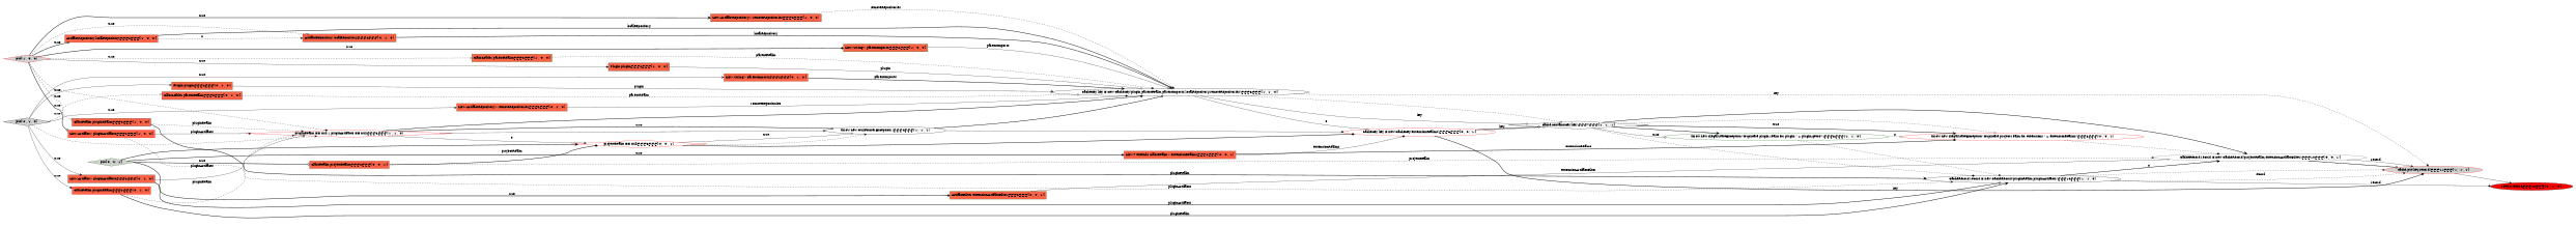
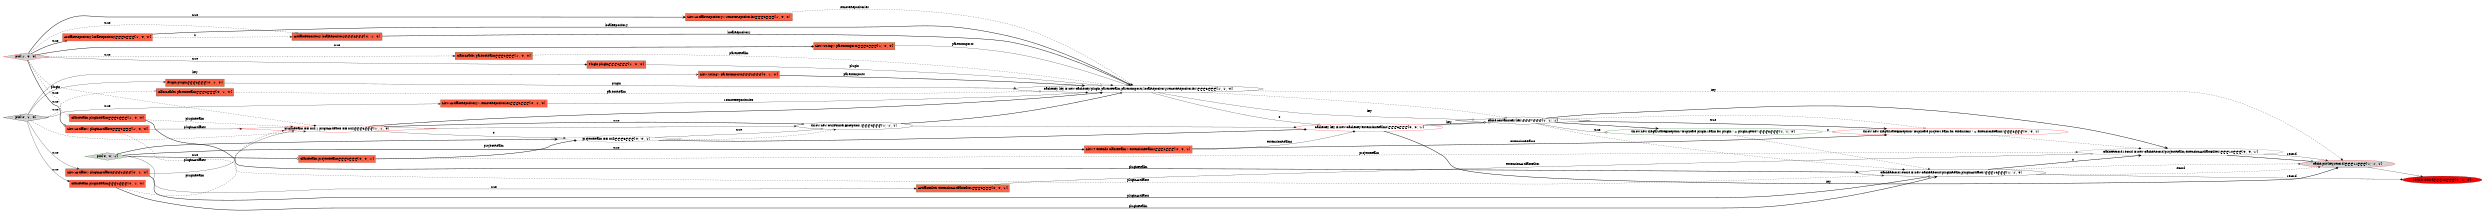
  digraph {
    rankdir=LR
    node [color=black fillcolor=tomato shape=box style=filled]
    edge [arrowhead=vee style=bold]
    n1 [color=gray40 label="ClassRealm projectRealm@@@2@@@['0', '0', '1']"]
-   n2 [color=red fillcolor=white label="projectRealm == null@@@3@@@['0', '0', '1']" shape=diamond]
+   n2 [color=gray40 fillcolor=white label="projectRealm == null@@@3@@@['0', '0', '1']" shape=diamond]
    n3 [color=gray40 fillcolor=white label="CacheRecord record = new CacheRecord(projectRealm,extensionArtifactFilter)@@@10@@@['0', '0', '1']" shape=ellipse]
    n4 [color=red fillcolor=white label="CacheKey key = new CacheKey(extensionRealms)@@@6@@@['0', '0', '1']" shape=ellipse]
    n5 [fillcolor=white label="throw new NullPointerException()@@@4@@@['1', '1', '1']" shape=ellipse]
    n6 [color=red fillcolor=lightgray label="cache.put(key,record)@@@11@@@['1', '1', '1']" shape=ellipse]
    n7 [fillcolor=white label="cache.containsKey(key)@@@7@@@['1', '1', '1']" shape=diamond]
    n8 [fillcolor=red label="return record@@@12@@@['0', '1', '0']" shape=ellipse]
    n9 [fillcolor=white label="CacheRecord record = new CacheRecord(pluginRealm,pluginArtifacts)@@@10@@@['1', '1', '0']" shape=ellipse]
    n10 [color=red fillcolor=white label="throw new IllegalStateException(\"Duplicate project realm for extensions \" + extensionRealms)@@@8@@@['0', '0', '1']" shape=ellipse]
    n11 [color=darkgreen fillcolor=white label="throw new IllegalStateException(\"Duplicate plugin realm for plugin \" + plugin.getId())@@@8@@@['1', '1', '0']" shape=ellipse]
    n12 [color=red label="ClassRealm pluginRealm@@@2@@@['0', '1', '0']"]
    n13 [color=red fillcolor=white label="pluginRealm == null || pluginArtifacts == null@@@3@@@['1', '1', '0']" shape=diamond]
    n14 [fillcolor=white label="CacheKey key = new CacheKey(plugin,parentRealm,parentImports,localRepository,remoteRepositories)@@@6@@@['1', '1', '0']" shape=ellipse]
    n15 [color=darkgreen label="ClassLoader parentRealm@@@2@@@['1', '0', '0']"]
    n16 [label="ClassLoader parentRealm@@@2@@@['0', '1', '0']"]
    n17 [color=red label="List<Artifact> pluginArtifacts@@@2@@@['1', '0', '0']"]
    n18 [label="List<Artifact> pluginArtifacts@@@2@@@['0', '1', '0']"]
    n19 [label="ClassRealm pluginRealm@@@2@@@['1', '0', '0']"]
    n20 [label="Plugin plugin@@@2@@@['1', '0', '0']"]
    n21 [color=darkgreen label="ArtifactFilter extensionArtifactFilter@@@2@@@['0', '0', '1']"]
    n22 [label="List<ArtifactRepository> remoteRepositories@@@2@@@['1', '0', '0']"]
    n23 [color=gray40 label="ArtifactRepository localRepository@@@2@@@['1', '0', '0']"]
    n24 [label="ArtifactRepository localRepository@@@2@@@['0', '1', '0']"]
    n25 [color=gray40 label="List<ArtifactRepository> remoteRepositories@@@2@@@['0', '1', '0']"]
    n26 [color=gray40 label="List<String> parentImports@@@2@@@['0', '1', '0']"]
    n27 [fillcolor=lightgray label="put['0', '1', '0']" shape=diamond]
    n28 [color=darkgreen label="Plugin plugin@@@2@@@['0', '1', '0']"]
    n29 [color=gray40 label="List<? extends ClassRealm> extensionRealms@@@2@@@['0', '0', '1']"]
    n30 [color=red fillcolor=lightgray label="put['1', '0', '0']" shape=diamond]
    n31 [color=darkgreen label="List<String> parentImports@@@2@@@['1', '0', '0']"]
    n32 [color=darkgreen fillcolor=lightgray label="put['0', '0', '1']" shape=diamond]
    n1 -> n2 [arrowhead=diamond label=projectRealm]
    n1 -> n3 [label=projectRealm style=dashed]
    n2 -> n4 [arrowhead=diamond]
    n2 -> n5 [arrowhead=odot label=true style=solid]
    n2 -> n5 [style=dashed]
    n3 -> n6 [label=record style=solid]
    n3 -> n6 [arrowhead=odot]
    n4 -> n6 [arrowhead=diamond label=key]
    n4 -> n7 [arrowhead=odot style=solid]
    n4 -> n7 [arrowhead=odot label=key]
    n5 -> n4 [arrowhead=diamond style=solid]
    n5 -> n14 [arrowhead=odot]
    n6 -> n8 [style=solid]
    n7 -> n3
    n7 -> n9 [arrowhead=diamond style=dashed]
    n7 -> n10 [label=true]
    n7 -> n10 [arrowhead=odot style=dashed]
    n7 -> n11 [arrowhead=odot label=true style=solid]
    n7 -> n11
    n9 -> n3 [label=0]
    n9 -> n6 [label=record style=dashed]
    n9 -> n6 [style=dashed]
    n9 -> n8 [arrowhead=diamond label=record style=solid]
    n10 -> n3 [arrowhead=diamond style=dashed]
    n11 -> n9 [style=dashed]
    n11 -> n10 [arrowhead=odot label=0 style=dashed]
    n12 -> n9 [label=pluginRealm]
    n12 -> n13 [label=pluginRealm style=dashed]
    n13 -> n2 [label=0 style=solid]
    n13 -> n5 [style=solid]
    n13 -> n5 [arrowhead=odot label=true]
    n13 -> n14 [arrowhead=diamond]
    n14 -> n4 [arrowhead=odot label=0 style=solid]
    n14 -> n6 [arrowhead=diamond label=key style=dashed]
    n14 -> n7 [arrowhead=odot style=dashed]
    n14 -> n7 [arrowhead=odot label=key style=solid]
    n15 -> n14 [arrowhead=diamond label=parentRealm style=dashed]
    n16 -> n14 [arrowhead=odot label=parentRealm style=dashed]
    n17 -> n9 [label=pluginArtifacts style=dashed]
    n17 -> n13 [label=pluginArtifacts style=solid]
    n18 -> n9 [arrowhead=odot label=pluginArtifacts]
    n18 -> n13 [label=pluginArtifacts style=solid]
    n19 -> n9 [label=pluginRealm]
    n19 -> n13 [label=pluginRealm style=dashed]
    n20 -> n14 [arrowhead=odot label=plugin style=solid]
    n21 -> n3 [arrowhead=odot label=extensionArtifactFilter style=solid]
    n22 -> n14 [arrowhead=diamond label=remoteRepositories style=dashed]
    n23 -> n14 [arrowhead=odot label=localRepository]
    n23 -> n24 [label=0 style=dashed]
    n24 -> n14 [label=localRepository]
    n25 -> n14 [arrowhead=diamond label=remoteRepositories style=solid]
    n26 -> n14 [label=parentImports]
    n27 -> n12 [arrowhead=diamond label=true style=solid]
    n27 -> n13 [style=dashed]
    n27 -> n16 [arrowhead=odot label=true style=dashed]
    n27 -> n18 [label=true style=solid]
    n27 -> n25 [label=true style=solid]
-   n27 -> n26 [label=true style=solid]
-   n27 -> n28 [label=true style=solid]
+   n27 -> n26 [label=key style=solid]
+   n27 -> n28 [label=plugin style=solid]
    n28 -> n14 [label=plugin style=solid]
    n29 -> n4 [arrowhead=diamond label=extensionRealms style=solid]
    n29 -> n10 [arrowhead=diamond label=extensionRealms]
    n30 -> n13 [arrowhead=diamond style=dashed]
-   n30 -> n15 [arrowhead=odot label=true style=dashed]
+   n30 -> n15 [arrowhead=diamond label=true style=dashed]
    n30 -> n17 [arrowhead=odot label=true]
    n30 -> n19 [arrowhead=odot label=true style=dashed]
    n30 -> n20 [arrowhead=diamond label=true style=solid]
    n30 -> n22 [label=true]
    n30 -> n23 [arrowhead=odot label=true]
    n30 -> n24 [arrowhead=odot label=true style=dashed]
    n30 -> n31 [arrowhead=diamond label=true]
    n31 -> n14 [arrowhead=odot label=parentImports style=solid]
    n32 -> n1 [arrowhead=odot label=true]
    n32 -> n2
-   n32 -> n21 [arrowhead=diamond label=true]
+   n32 -> n21 [arrowhead=diamond label=true style=solid]
    n32 -> n29 [arrowhead=diamond label=true]
  }
